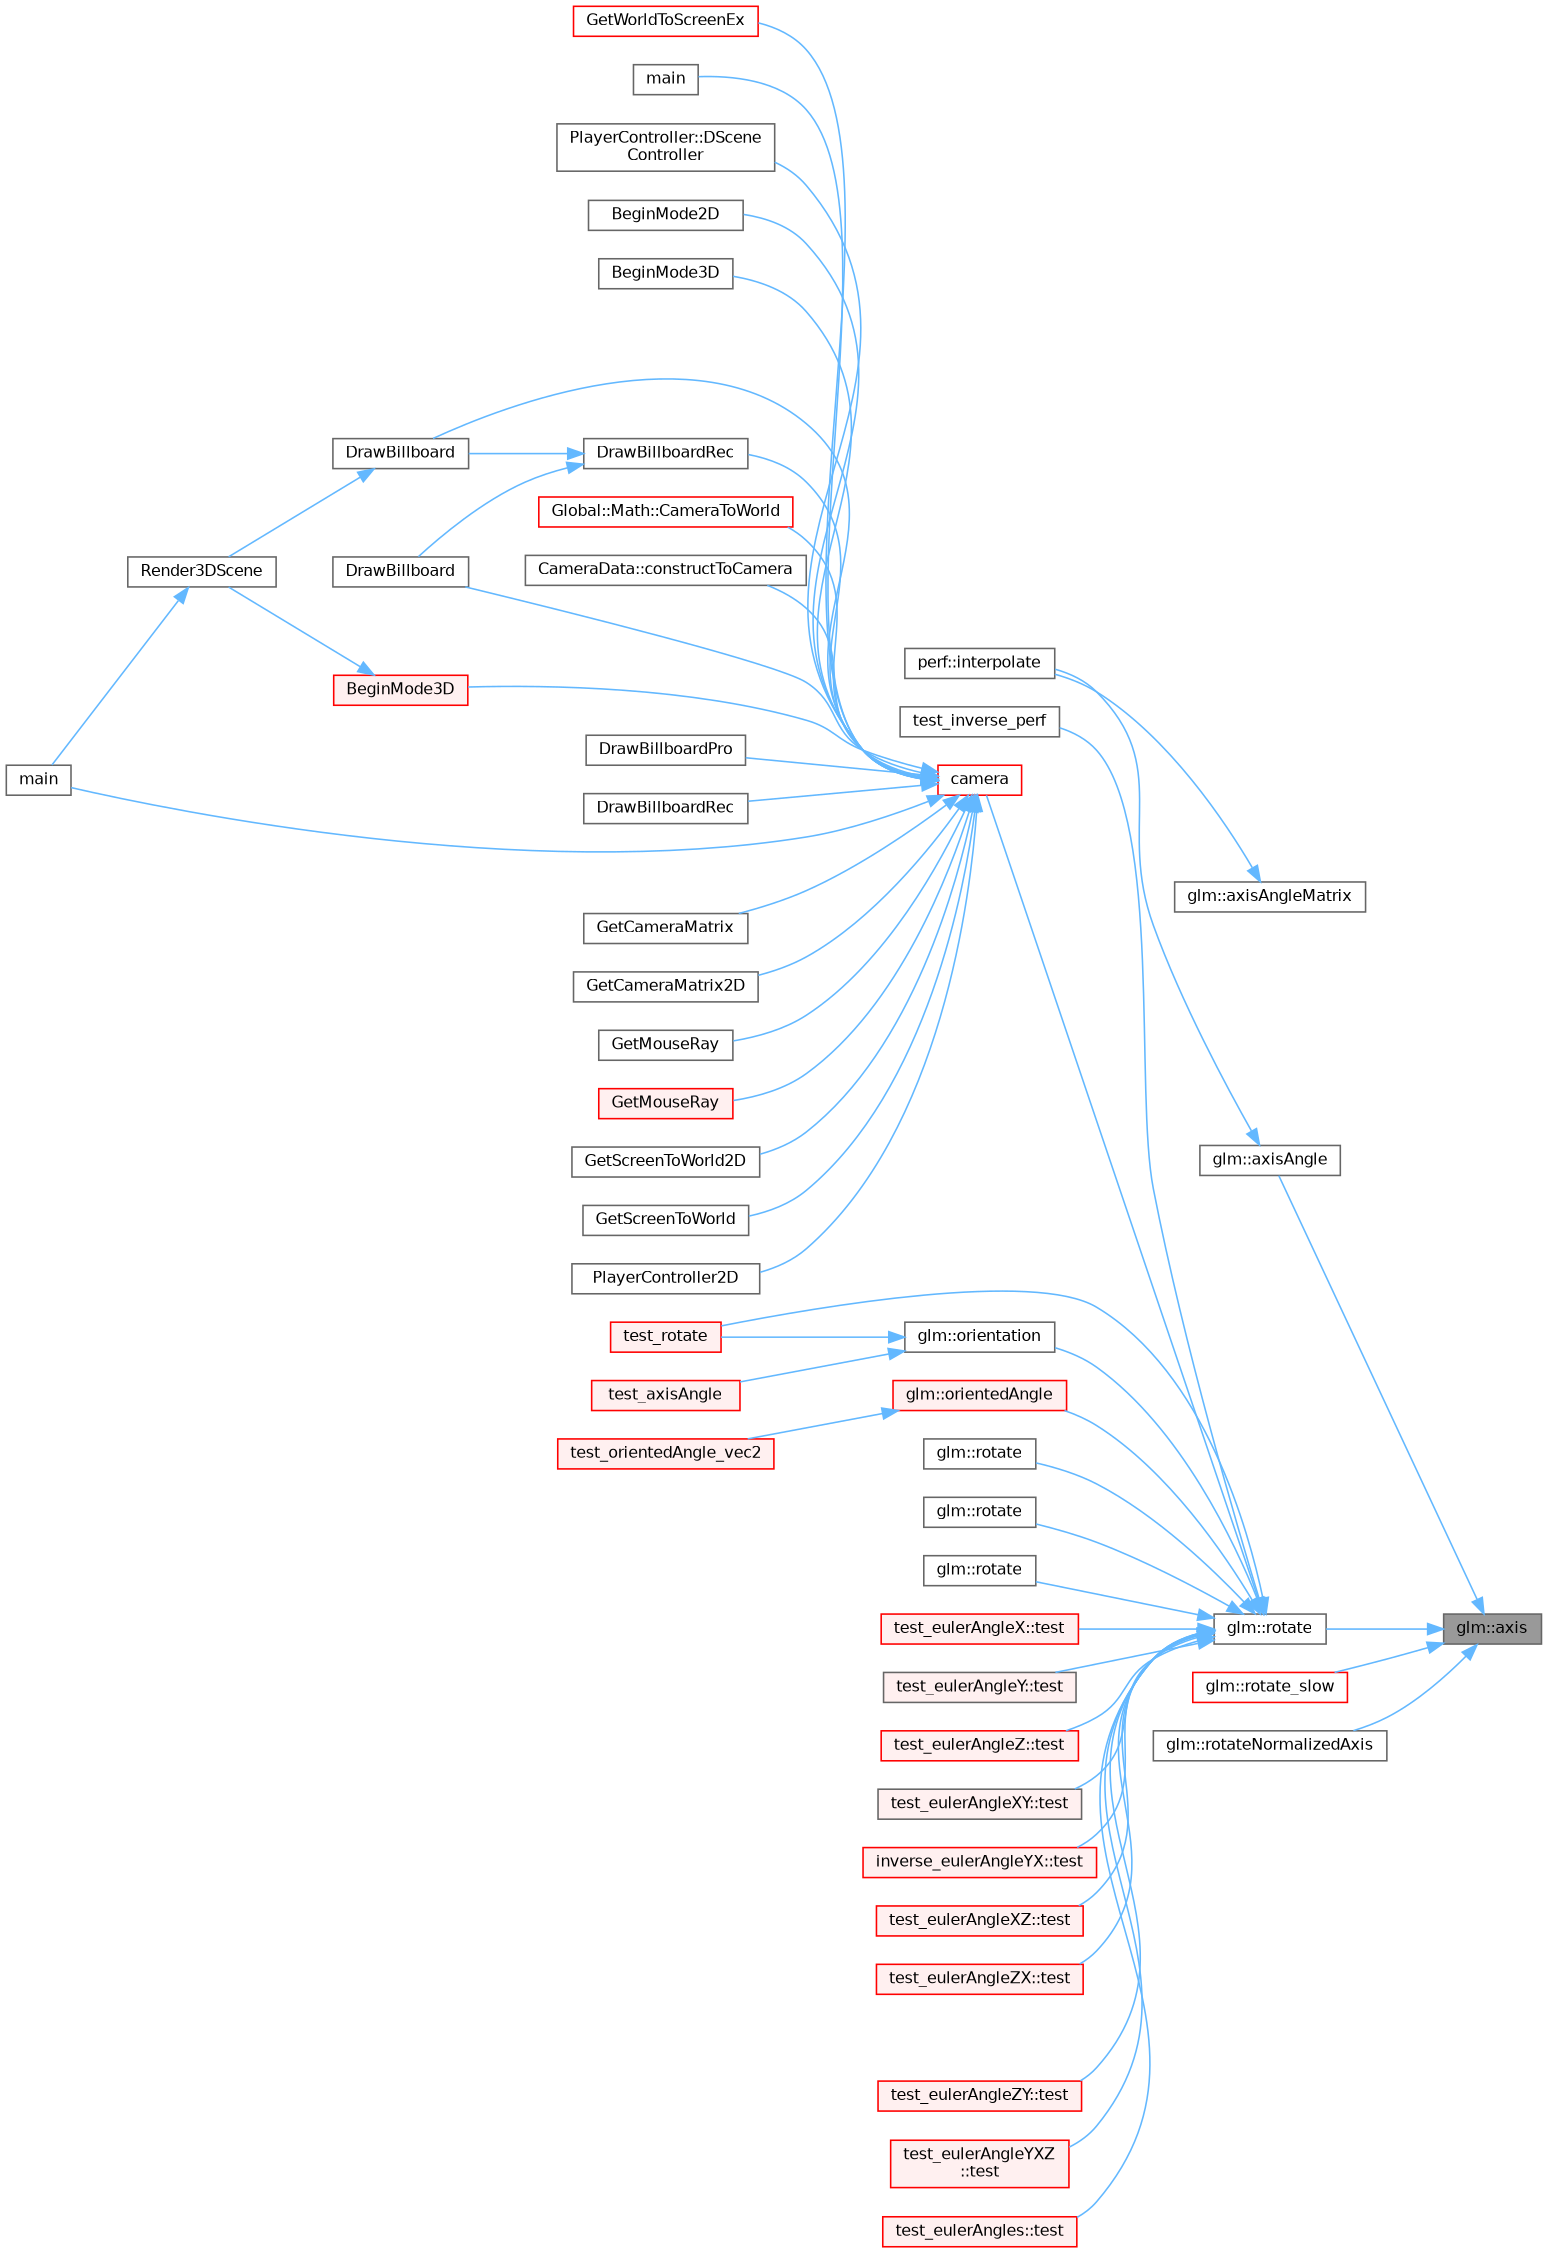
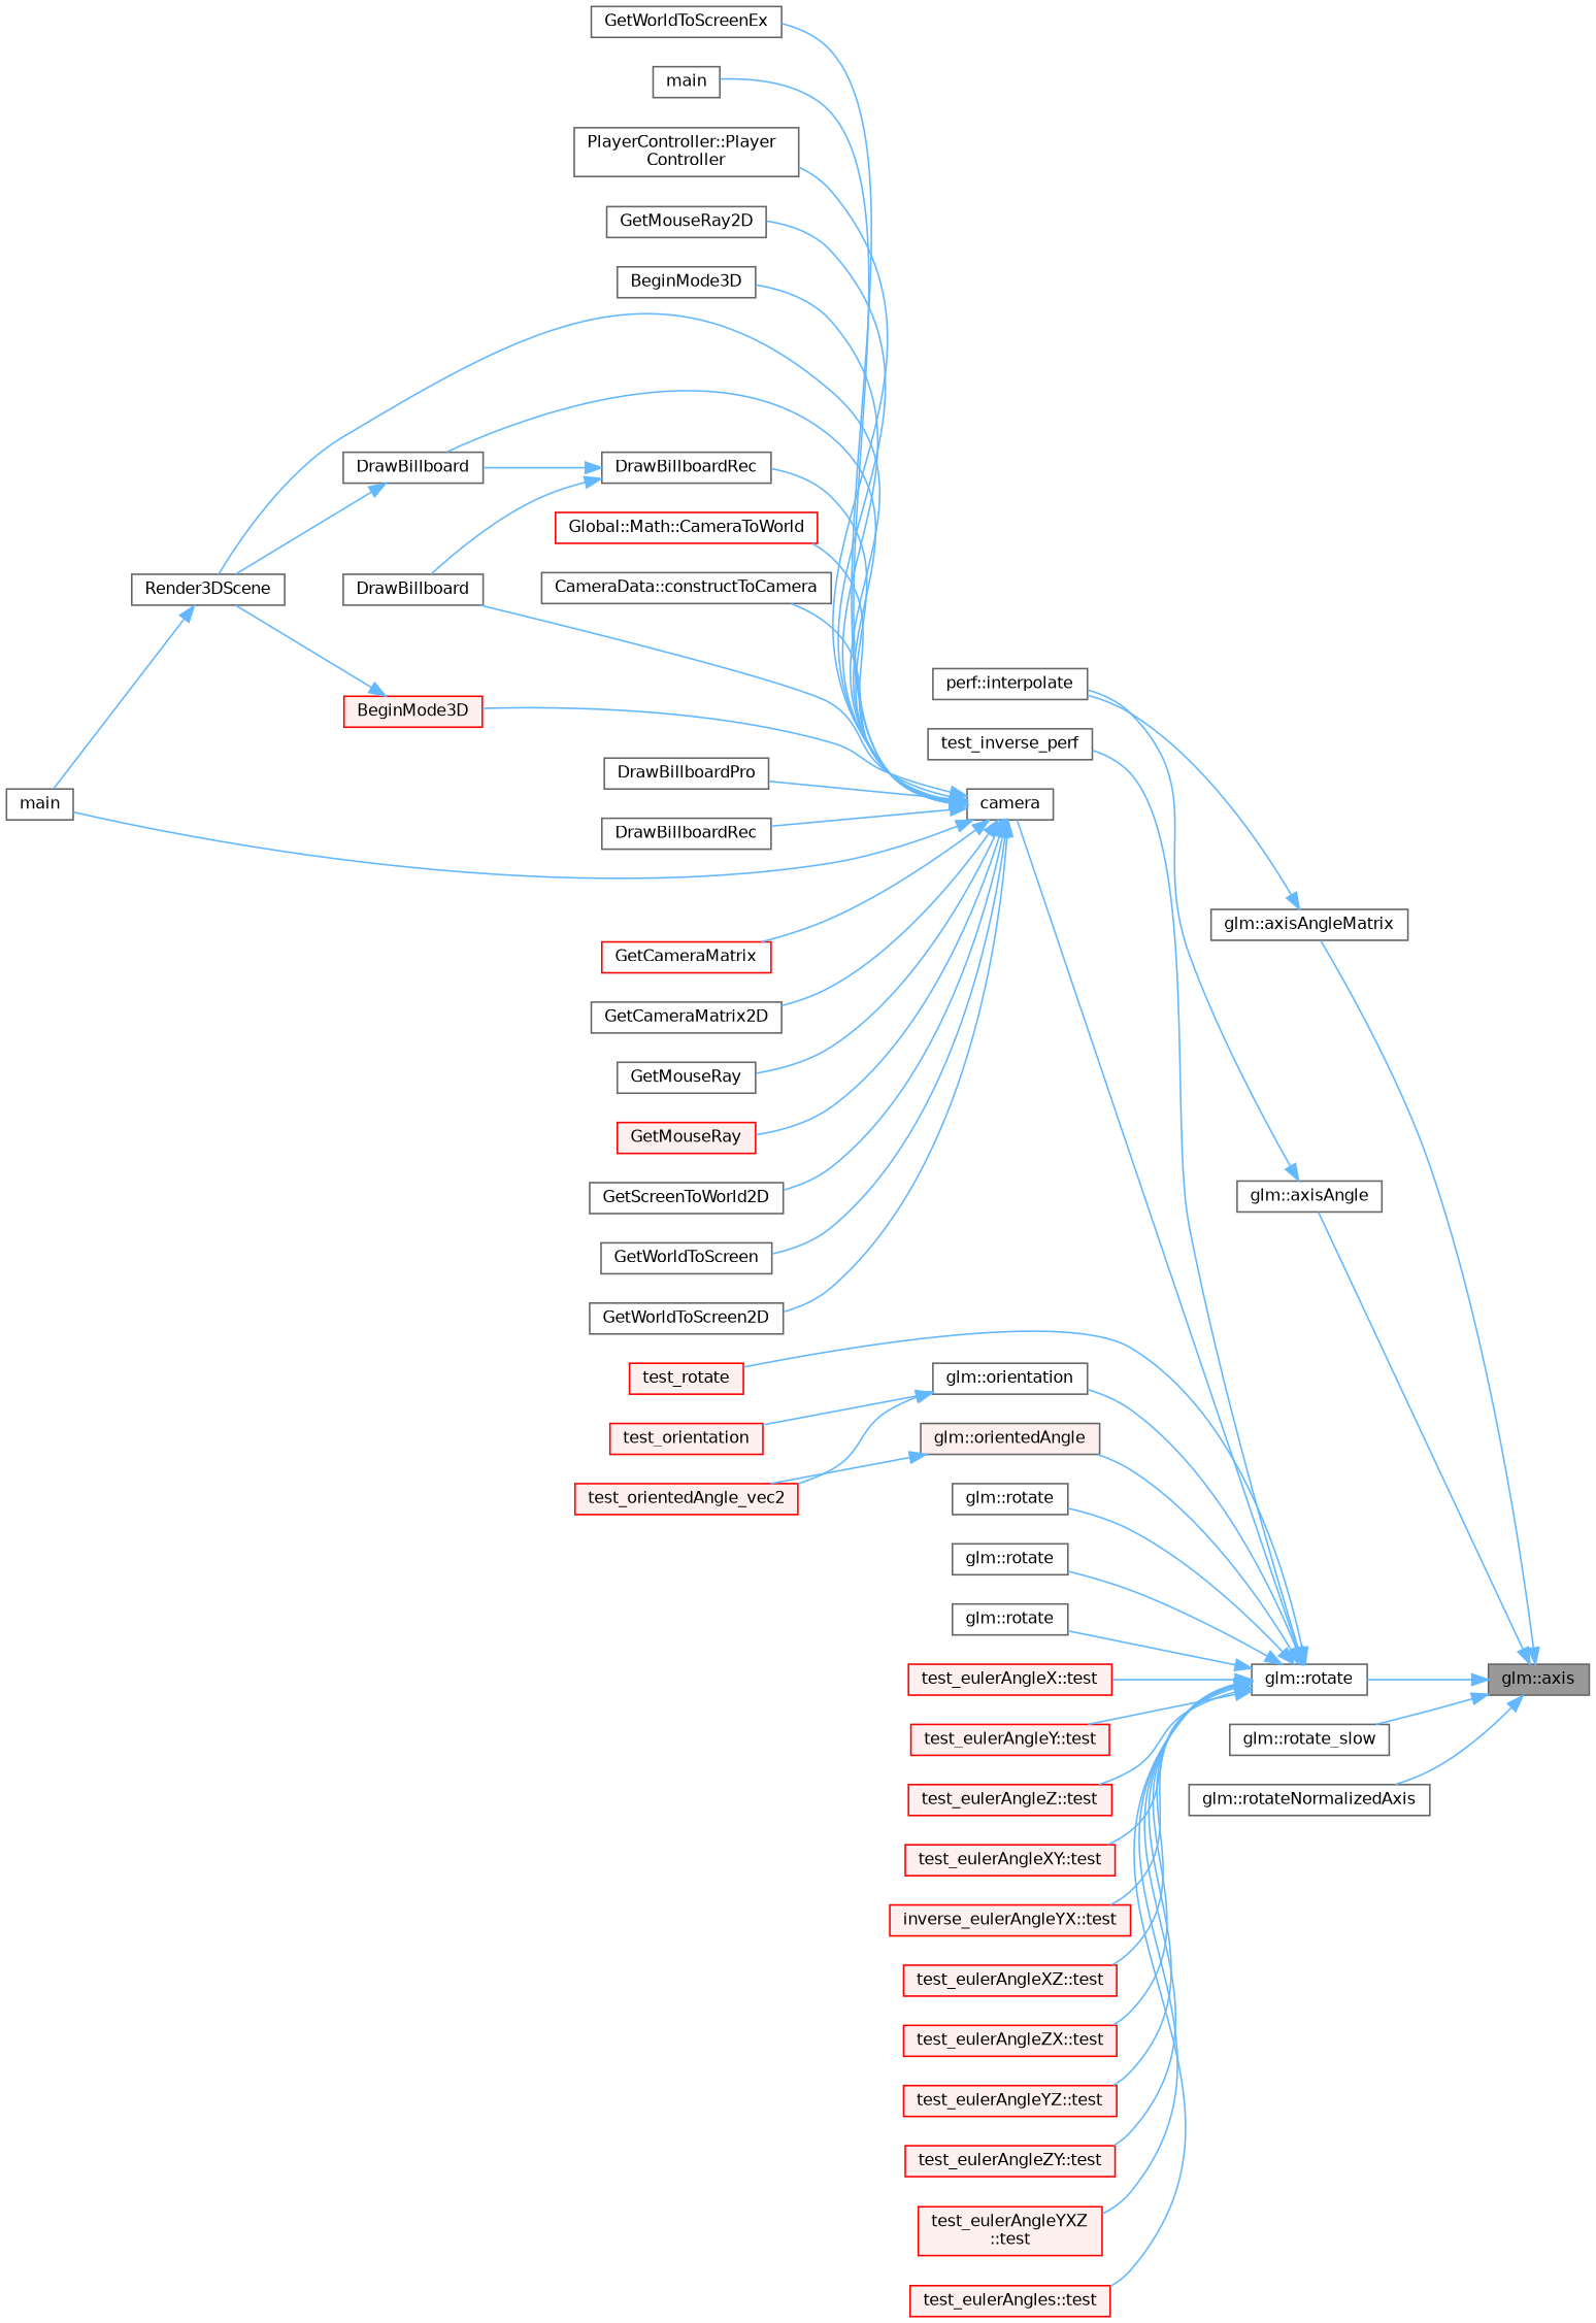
  digraph {
    rankdir=RL
    node [color=grey40 fillcolor=white fontname=Helvetica fontsize=10 shape=box style=filled]
    edge [color=steelblue1 dir=back fontname=Helvetica fontsize=10 labelfontname=Helvetica labelfontsize=10 style=solid]
    n1 [color=gray40 fillcolor=grey60 fontcolor=black height=0.2 label="glm::axis" width=0.4]
    n2 [height=0.2 label="glm::axisAngle" width=0.4]
    n3 [height=0.2 label="glm::axisAngleMatrix" width=0.4]
    n4 [height=0.2 label="glm::rotate" width=0.4]
-   n5 [color=red height=0.2 label="glm::rotate_slow" width=0.4]
+   n5 [height=0.2 label="glm::rotate_slow" width=0.4]
    n6 [height=0.2 label="glm::rotateNormalizedAxis" width=0.4]
    n7 [height=0.2 label="perf::interpolate" width=0.4]
-   n8 [color=red height=0.2 label=camera width=0.4]
+   n8 [height=0.2 label=camera width=0.4]
    n9 [height=0.2 label="glm::orientation" width=0.4]
    n10 [color=red fillcolor="#FFF0F0" height=0.2 label=test_rotate width=0.4]
-   n11 [color=red fillcolor="#FFF0F0" height=0.2 label="glm::orientedAngle" width=0.4]
+   n11 [fillcolor="#FFF0F0" height=0.2 label="glm::orientedAngle" width=0.4]
    n12 [height=0.2 label="glm::rotate" width=0.4]
    n13 [height=0.2 label="glm::rotate" width=0.4]
    n14 [height=0.2 label="glm::rotate" width=0.4]
    n15 [color=red fillcolor="#FFF0F0" height=0.2 label="test_eulerAngleX::test" width=0.4]
-   n16 [fillcolor="#FFF0F0" height=0.2 label="test_eulerAngleY::test" width=0.4]
+   n16 [color=red fillcolor="#FFF0F0" height=0.2 label="test_eulerAngleY::test" width=0.4]
    n17 [color=red fillcolor="#FFF0F0" height=0.2 label="test_eulerAngleZ::test" width=0.4]
-   n18 [fillcolor="#FFF0F0" height=0.2 label="test_eulerAngleXY::test" width=0.4]
+   n18 [color=red fillcolor="#FFF0F0" height=0.2 label="test_eulerAngleXY::test" width=0.4]
    n19 [color=red fillcolor="#FFF0F0" height=0.2 label="inverse_eulerAngleYX::test" width=0.4]
    n20 [color=red fillcolor="#FFF0F0" height=0.2 label="test_eulerAngleXZ::test" width=0.4]
    n21 [color=red fillcolor="#FFF0F0" height=0.2 label="test_eulerAngleZX::test" width=0.4]
+   n22 [color=red fillcolor="#FFF0F0" height=0.2 label="test_eulerAngleYZ::test" width=0.4]
    n23 [color=red fillcolor="#FFF0F0" height=0.2 label="test_eulerAngleZY::test" width=0.4]
    n24 [color=red fillcolor="#FFF0F0" height=0.2 label="test_eulerAngleYXZ\l::test" width=0.4]
    n25 [color=red fillcolor="#FFF0F0" height=0.2 label="test_eulerAngles::test" width=0.4]
    n26 [height=0.2 label=test_inverse_perf width=0.4]
-   n27 [height=0.2 label=BeginMode2D width=0.4]
+   n27 [height=0.2 label=GetMouseRay2D width=0.4]
    n28 [height=0.2 label=BeginMode3D width=0.4]
    n29 [color=red fillcolor="#FFF0F0" height=0.2 label=BeginMode3D width=0.4]
    n30 [height=0.2 label=Render3DScene width=0.4]
    n31 [height=0.2 label=main width=0.4]
    n32 [color=red height=0.2 label="Global::Math::CameraToWorld" width=0.4]
    n33 [height=0.2 label="CameraData::constructToCamera" width=0.4]
    n34 [height=0.2 label=DrawBillboard width=0.4]
    n35 [height=0.2 label=DrawBillboard width=0.4]
    n36 [height=0.2 label=DrawBillboardPro width=0.4]
    n37 [height=0.2 label=DrawBillboardRec width=0.4]
    n38 [height=0.2 label=DrawBillboardRec width=0.4]
-   n39 [height=0.2 label=GetCameraMatrix width=0.4]
+   n39 [color=red height=0.2 label=GetCameraMatrix width=0.4]
    n40 [height=0.2 label=GetCameraMatrix2D width=0.4]
    n41 [height=0.2 label=GetMouseRay width=0.4]
    n42 [color=red fillcolor="#FFF0F0" height=0.2 label=GetMouseRay width=0.4]
    n43 [height=0.2 label=GetScreenToWorld2D width=0.4]
-   n44 [height=0.2 label=GetScreenToWorld width=0.4]
-   n45 [height=0.2 label=PlayerController2D width=0.4]
-   n46 [color=red height=0.2 label=GetWorldToScreenEx width=0.4]
+   n44 [height=0.2 label=GetWorldToScreen width=0.4]
+   n45 [height=0.2 label=GetWorldToScreen2D width=0.4]
+   n46 [height=0.2 label=GetWorldToScreenEx width=0.4]
    n47 [height=0.2 label=main width=0.4]
-   n48 [height=0.2 label="PlayerController::DScene\lController" width=0.4]
-   n49 [color=red fillcolor="#FFF0F0" height=0.2 label=test_axisAngle width=0.4]
+   n48 [height=0.2 label="PlayerController::Player\lController" width=0.4]
+   n49 [color=red fillcolor="#FFF0F0" height=0.2 label=test_orientation width=0.4]
    n50 [color=red fillcolor="#FFF0F0" height=0.2 label=test_orientedAngle_vec2 width=0.4]
    n1 -> n2
+   n1 -> n3
    n1 -> n4
    n1 -> n5
    n1 -> n6
    n2 -> n7
    n3 -> n7
    n4 -> n8
    n4 -> n9
    n4 -> n10
    n4 -> n11
    n4 -> n12
    n4 -> n13
    n4 -> n14
    n4 -> n15
    n4 -> n16
    n4 -> n17
    n4 -> n18
    n4 -> n19
    n4 -> n20
    n4 -> n21
+   n4 -> n22
    n4 -> n23
    n4 -> n24
    n4 -> n25
    n4 -> n26
    n8 -> n27
    n8 -> n28
    n8 -> n29
+   n8 -> n30
    n8 -> n31
    n8 -> n32
    n8 -> n33
    n8 -> n34
    n8 -> n35
    n8 -> n36
    n8 -> n37
    n8 -> n38
    n8 -> n39
    n8 -> n40
    n8 -> n41
    n8 -> n42
    n8 -> n43
    n8 -> n44
    n8 -> n45
    n8 -> n46
    n8 -> n47
    n8 -> n48
-   n9 -> n10
+   n9 -> n50
    n9 -> n49
    n11 -> n50
    n29 -> n30
    n30 -> n31
    n35 -> n30
    n38 -> n34
    n38 -> n35
  }
